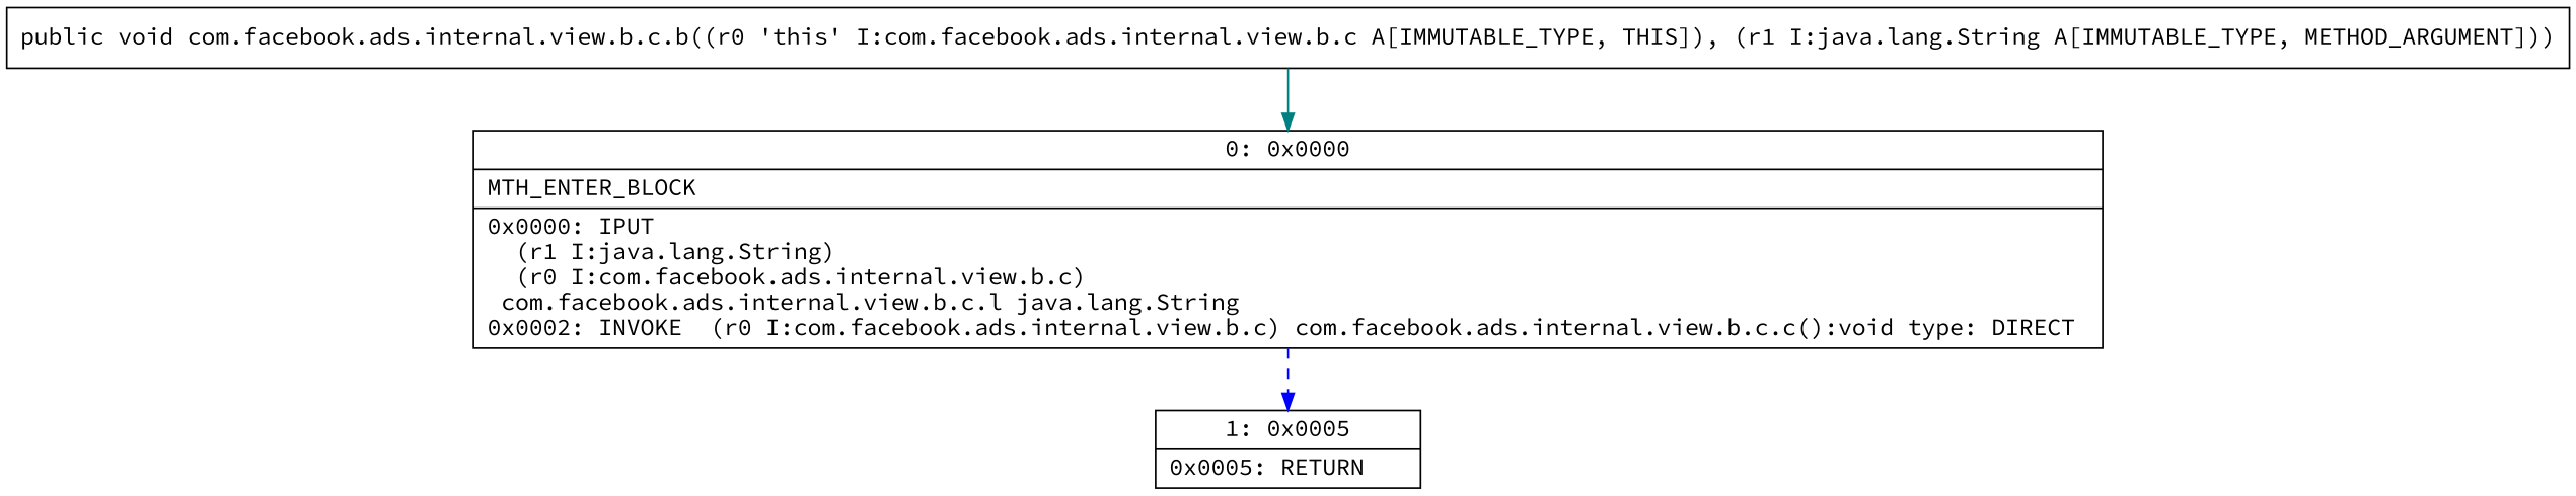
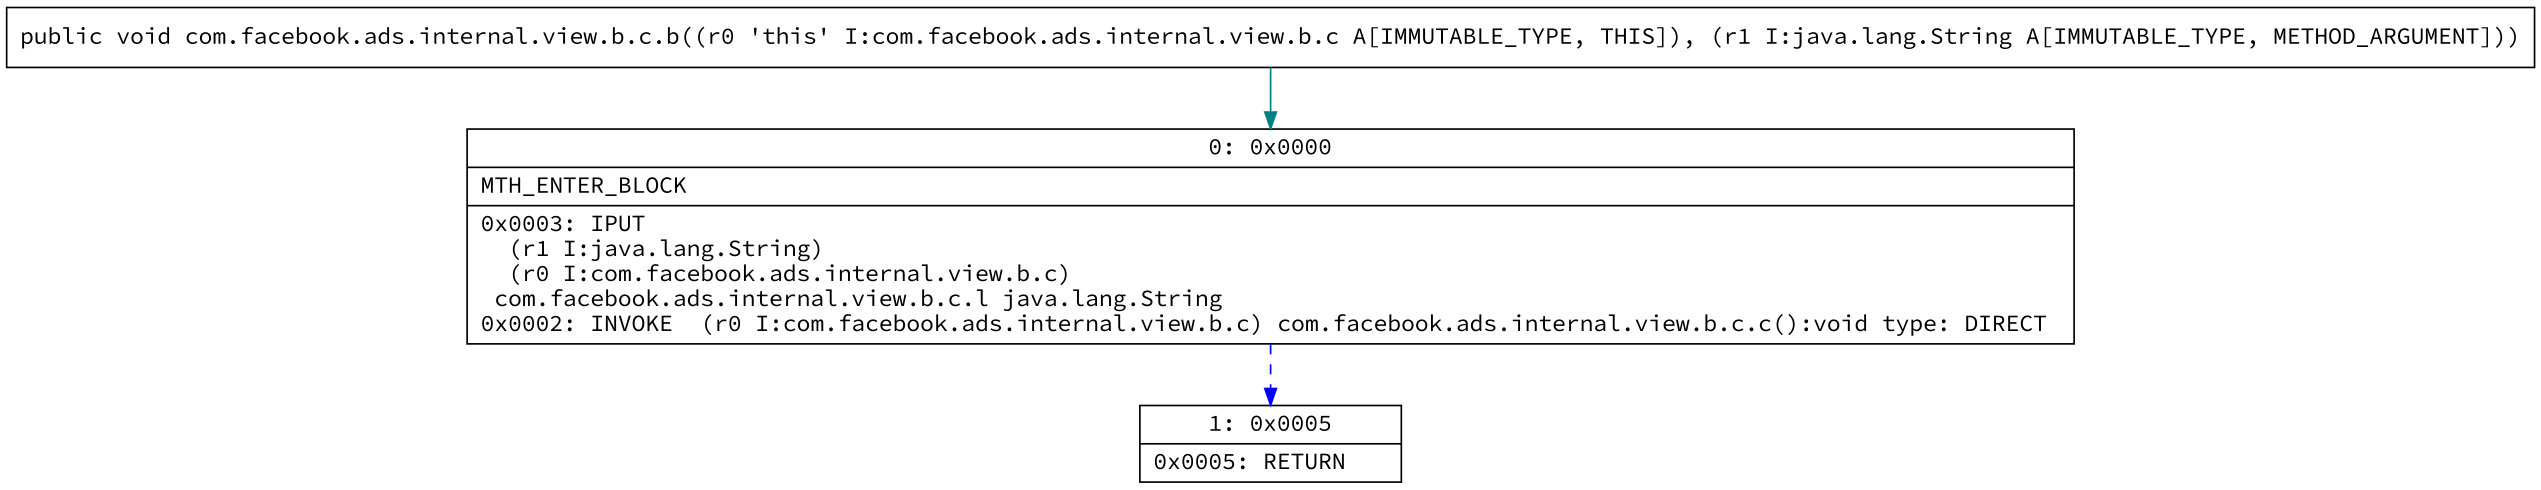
  digraph {
    fontname="Source Code Pro"
    node [shape=record fontname="Source Code Pro"]
    edge [fontname="Source Code Pro"]
-   n1 [label="{0\:\ 0x0000|MTH_ENTER_BLOCK\l|0x0000: IPUT  \l  (r1 I:java.lang.String)\l  (r0 I:com.facebook.ads.internal.view.b.c)\l com.facebook.ads.internal.view.b.c.l java.lang.String \l0x0002: INVOKE  (r0 I:com.facebook.ads.internal.view.b.c) com.facebook.ads.internal.view.b.c.c():void type: DIRECT \l}"]
+   n1 [label="{0\:\ 0x0000|MTH_ENTER_BLOCK\l|0x0003: IPUT  \l  (r1 I:java.lang.String)\l  (r0 I:com.facebook.ads.internal.view.b.c)\l com.facebook.ads.internal.view.b.c.l java.lang.String \l0x0002: INVOKE  (r0 I:com.facebook.ads.internal.view.b.c) com.facebook.ads.internal.view.b.c.c():void type: DIRECT \l}"]
    n2 [label="{1\:\ 0x0005|0x0005: RETURN   \l}"]
    n3 [label="{public void com.facebook.ads.internal.view.b.c.b((r0 'this' I:com.facebook.ads.internal.view.b.c A[IMMUTABLE_TYPE, THIS]), (r1 I:java.lang.String A[IMMUTABLE_TYPE, METHOD_ARGUMENT])) }"]
    n1 -> n2 [color=blue style=dashed]
    n3 -> n1 [color=teal style=solid]
  }
